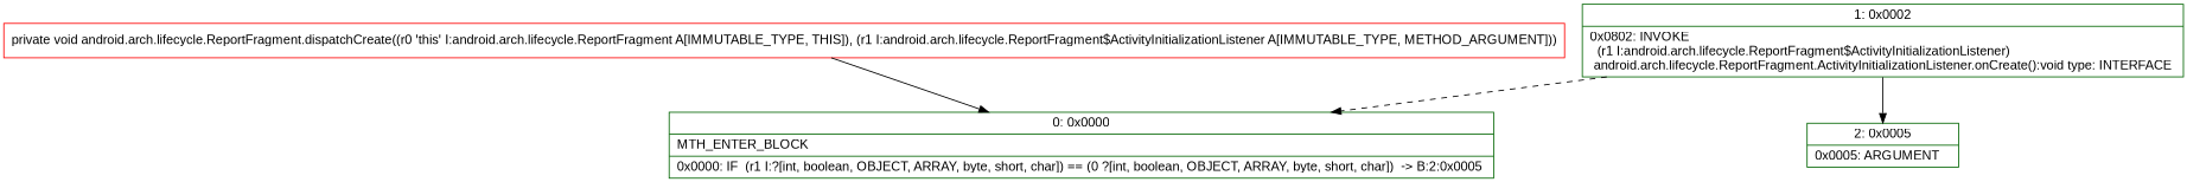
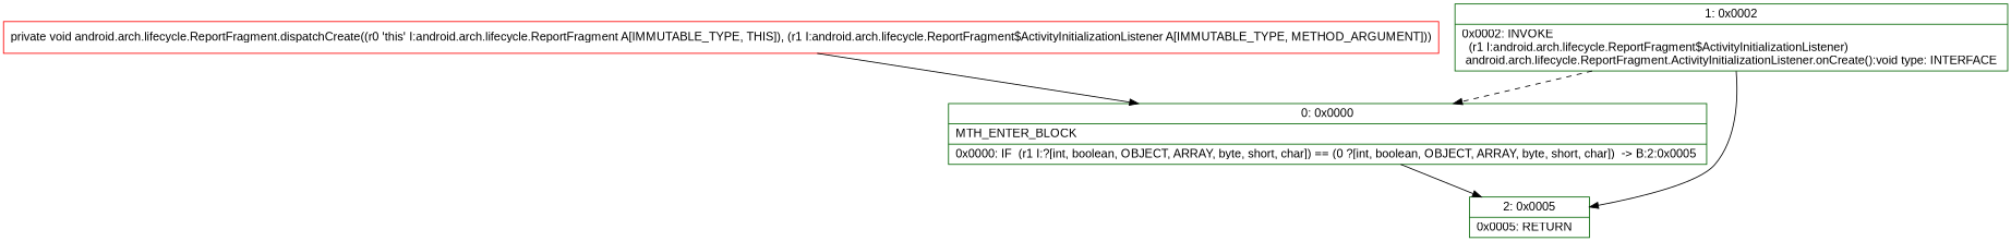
  digraph {
    fontname="Liberation Sans"
    node [color=darkgreen fontname="Liberation Sans" shape=record]
    edge [fontname="Liberation Sans"]
    n1 [label="{0\:\ 0x0000|MTH_ENTER_BLOCK\l|0x0000: IF  (r1 I:?[int, boolean, OBJECT, ARRAY, byte, short, char]) == (0 ?[int, boolean, OBJECT, ARRAY, byte, short, char])  \-\> B:2:0x0005 \l}"]
-   n2 [label="{2\:\ 0x0005|0x0005: ARGUMENT   \l}"]
-   n3 [label="{1\:\ 0x0002|0x0802: INVOKE  \l  (r1 I:android.arch.lifecycle.ReportFragment$ActivityInitializationListener)\l android.arch.lifecycle.ReportFragment.ActivityInitializationListener.onCreate():void type: INTERFACE \l}"]
+   n2 [label="{2\:\ 0x0005|0x0005: RETURN   \l}"]
+   n3 [label="{1\:\ 0x0002|0x0002: INVOKE  \l  (r1 I:android.arch.lifecycle.ReportFragment$ActivityInitializationListener)\l android.arch.lifecycle.ReportFragment.ActivityInitializationListener.onCreate():void type: INTERFACE \l}"]
    n4 [color=red label="{private void android.arch.lifecycle.ReportFragment.dispatchCreate((r0 'this' I:android.arch.lifecycle.ReportFragment A[IMMUTABLE_TYPE, THIS]), (r1 I:android.arch.lifecycle.ReportFragment$ActivityInitializationListener A[IMMUTABLE_TYPE, METHOD_ARGUMENT])) }"]
+   n1 -> n2
    n3 -> n1 [style=dashed]
    n3 -> n2
    n4 -> n1
  }
